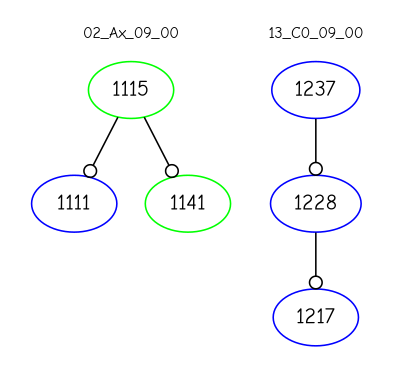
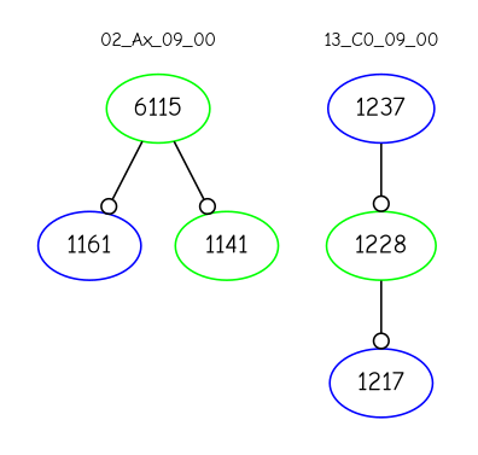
  digraph {
    fontname="Comic Neue"
    node [color=green fontname="Comic Neue"]
    edge [arrowhead=odot color=black fontname="Comic Neue"]
-   n1 [label=1115]
-   n2 [color=blue label=1111]
+   n1 [label=6115]
+   n2 [color=blue label=1161]
    n3 [label=1141]
    n4 [color=blue label=1237]
    n5 [color=blue label=1217]
-   n6 [color=blue label=1228]
+   n6 [label=1228]
    subgraph cluster_1 {
      color=white
      fontsize=10
      label="02_Ax_09_00"
      n1
      n2
      n3
    }
    subgraph cluster_2 {
      color=white
      fontsize=10
      label="13_C0_09_00"
      n4
      n5
      n6
    }
    n1 -> n2
    n1 -> n3
    n4 -> n6
    n6 -> n5
  }
